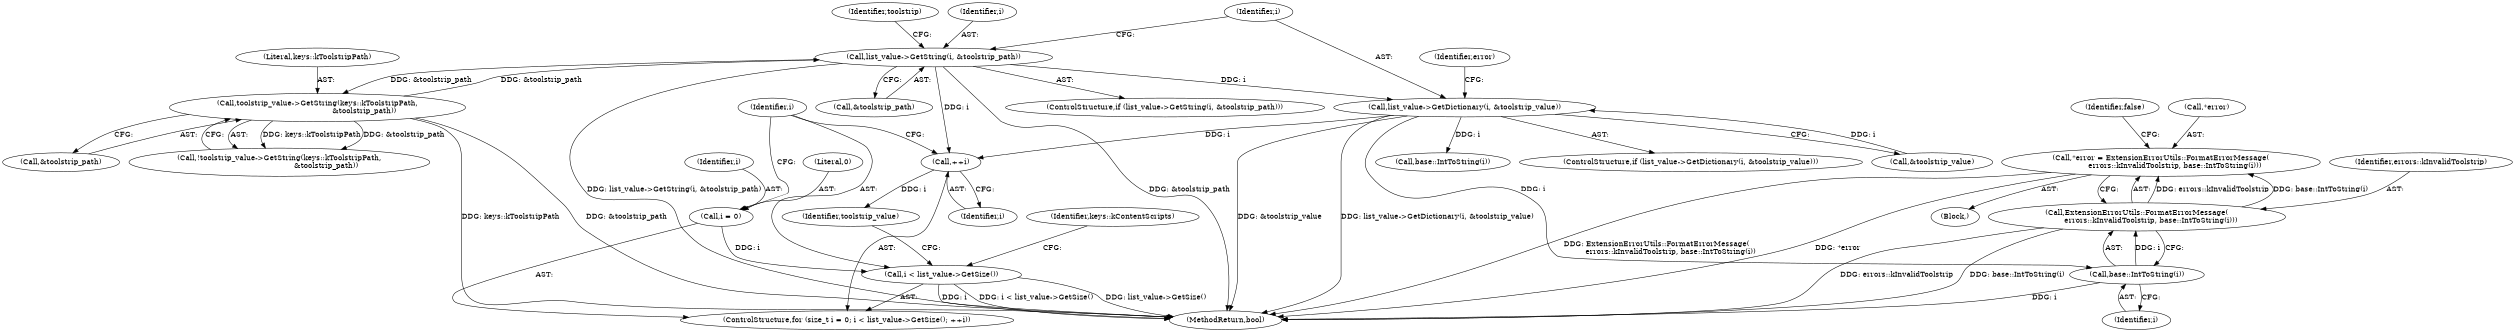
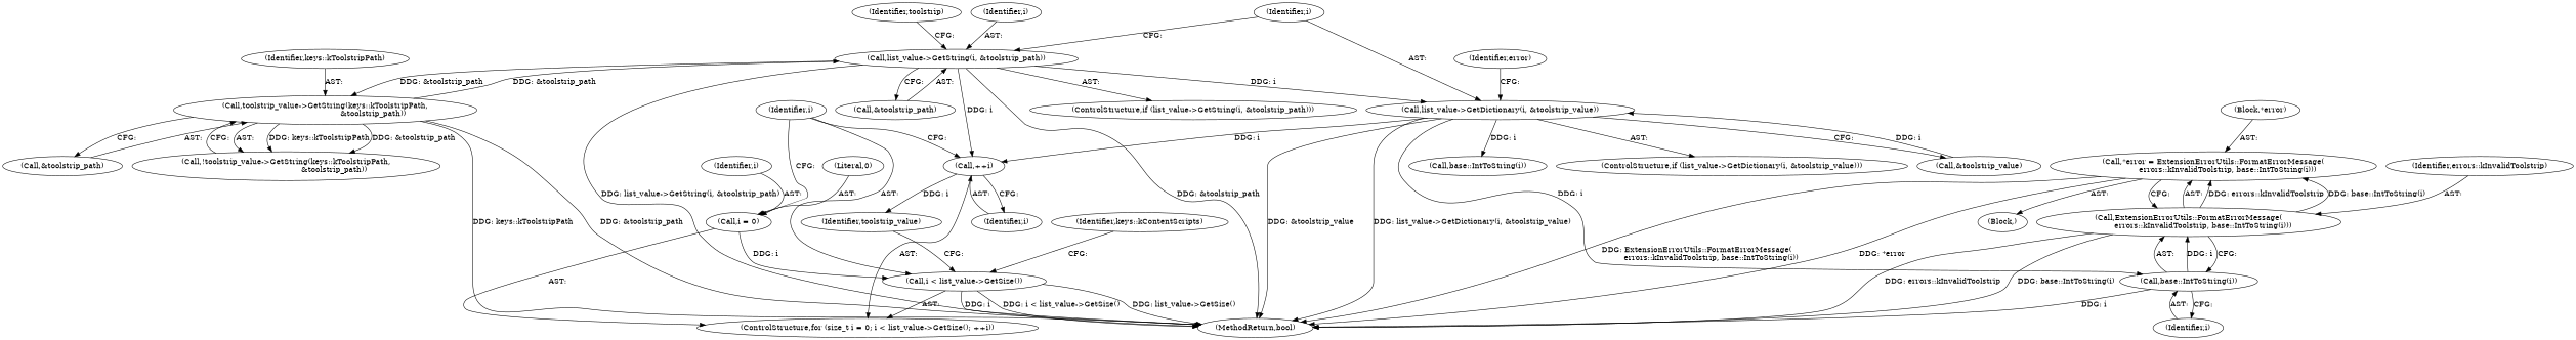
  digraph {
    n1 [label="(Call,*error = ExtensionErrorUtils::FormatErrorMessage(\n            errors::kInvalidToolstrip, base::IntToString(i)))"]
    n2 [label="(Call,ExtensionErrorUtils::FormatErrorMessage(\n            errors::kInvalidToolstrip, base::IntToString(i)))"]
    n3 [label="(MethodReturn,bool)"]
    n4 [label="(Block,)"]
    n5 [label="(Call,base::IntToString(i))"]
    n6 [label="(Identifier,i)"]
    n7 [label="(Call,list_value->GetDictionary(i, &toolstrip_value))"]
    n8 [label="(Call,++i)"]
    n9 [label="(Call,base::IntToString(i))"]
    n10 [label="(ControlStructure,if (list_value->GetDictionary(i, &toolstrip_value)))"]
    n11 [label="(Call,&toolstrip_value)"]
    n12 [label="(ControlStructure,for (size_t i = 0; i < list_value->GetSize(); ++i))"]
    n13 [label="(Identifier,i)"]
    n14 [label="(Identifier,toolstrip_value)"]
    n15 [label="(Call,list_value->GetString(i, &toolstrip_path))"]
    n16 [label="(Call,toolstrip_value->GetString(keys::kToolstripPath,\n                                        &toolstrip_path))"]
    n17 [label="(ControlStructure,if (list_value->GetString(i, &toolstrip_path)))"]
    n18 [label="(Call,&toolstrip_path)"]
    n19 [label="(Call,&toolstrip_path)"]
    n20 [label="(Call,!toolstrip_value->GetString(keys::kToolstripPath,\n                                        &toolstrip_path))"]
    n21 [label="(Call,i < list_value->GetSize())"]
    n22 [label="(Call,i = 0)"]
    n23 [label="(Literal,0)"]
    n24 [label="(Identifier,i)"]
-   n25 [label="(Identifier,false)"]
    n26 [label="(Identifier,i)"]
    n27 [label="(Identifier,i)"]
    n28 [label="(Identifier,toolstrip)"]
-   n29 [label="(Call,*error)"]
+   n29 [label="(Block,*error)"]
    n30 [label="(Identifier,i)"]
    n31 [label="(Identifier,keys::kContentScripts)"]
-   n32 [label="(Literal,keys::kToolstripPath)"]
+   n32 [label="(Identifier,keys::kToolstripPath)"]
    n33 [label="(Identifier,errors::kInvalidToolstrip)"]
    n34 [label="(Identifier,error)"]
    n1 -> n2 [label="CFG: "]
    n1 -> n3 [label="DDG: ExtensionErrorUtils::FormatErrorMessage(\n            errors::kInvalidToolstrip, base::IntToString(i))"]
    n1 -> n3 [label="DDG: *error"]
    n1 -> n4 [label="AST: "]
    n2 -> n1 [label="AST: "]
    n2 -> n1 [label="DDG: errors::kInvalidToolstrip"]
    n2 -> n1 [label="DDG: base::IntToString(i)"]
    n2 -> n3 [label="DDG: errors::kInvalidToolstrip"]
    n2 -> n3 [label="DDG: base::IntToString(i)"]
    n2 -> n5 [label="CFG: "]
    n5 -> n2 [label="AST: "]
    n5 -> n2 [label="DDG: i"]
    n5 -> n3 [label="DDG: i"]
    n5 -> n6 [label="CFG: "]
    n6 -> n5 [label="AST: "]
    n7 -> n3 [label="DDG: &toolstrip_value"]
    n7 -> n3 [label="DDG: list_value->GetDictionary(i, &toolstrip_value)"]
    n7 -> n5 [label="DDG: i"]
    n7 -> n8 [label="DDG: i"]
    n7 -> n9 [label="DDG: i"]
    n7 -> n10 [label="AST: "]
    n7 -> n11 [label="CFG: "]
    n8 -> n12 [label="AST: "]
    n8 -> n13 [label="CFG: "]
    n8 -> n14 [label="DDG: i"]
    n11 -> n7 [label="DDG: i"]
    n13 -> n8 [label="AST: "]
    n14 -> n21 [label="CFG: "]
    n15 -> n3 [label="DDG: list_value->GetString(i, &toolstrip_path)"]
    n15 -> n3 [label="DDG: &toolstrip_path"]
    n15 -> n7 [label="DDG: i"]
    n15 -> n8 [label="DDG: i"]
    n15 -> n16 [label="DDG: &toolstrip_path"]
    n15 -> n17 [label="AST: "]
    n15 -> n18 [label="CFG: "]
    n16 -> n3 [label="DDG: keys::kToolstripPath"]
    n16 -> n3 [label="DDG: &toolstrip_path"]
    n16 -> n15 [label="DDG: &toolstrip_path"]
    n16 -> n19 [label="CFG: "]
    n16 -> n20 [label="AST: "]
    n16 -> n20 [label="DDG: keys::kToolstripPath"]
    n16 -> n20 [label="DDG: &toolstrip_path"]
    n18 -> n15 [label="AST: "]
    n19 -> n16 [label="AST: "]
    n20 -> n16 [label="CFG: "]
    n21 -> n3 [label="DDG: i"]
    n21 -> n3 [label="DDG: i < list_value->GetSize()"]
    n21 -> n3 [label="DDG: list_value->GetSize()"]
    n21 -> n12 [label="AST: "]
    n22 -> n12 [label="AST: "]
    n22 -> n21 [label="DDG: i"]
    n23 -> n22 [label="AST: "]
    n24 -> n8 [label="CFG: "]
    n24 -> n21 [label="AST: "]
    n24 -> n22 [label="CFG: "]
-   n25 -> n1 [label="CFG: "]
    n26 -> n22 [label="AST: "]
    n27 -> n15 [label="AST: "]
    n28 -> n15 [label="CFG: "]
    n29 -> n1 [label="AST: "]
    n30 -> n7 [label="AST: "]
    n30 -> n15 [label="CFG: "]
    n31 -> n21 [label="CFG: "]
    n32 -> n16 [label="AST: "]
    n33 -> n2 [label="AST: "]
    n34 -> n7 [label="CFG: "]
  }
